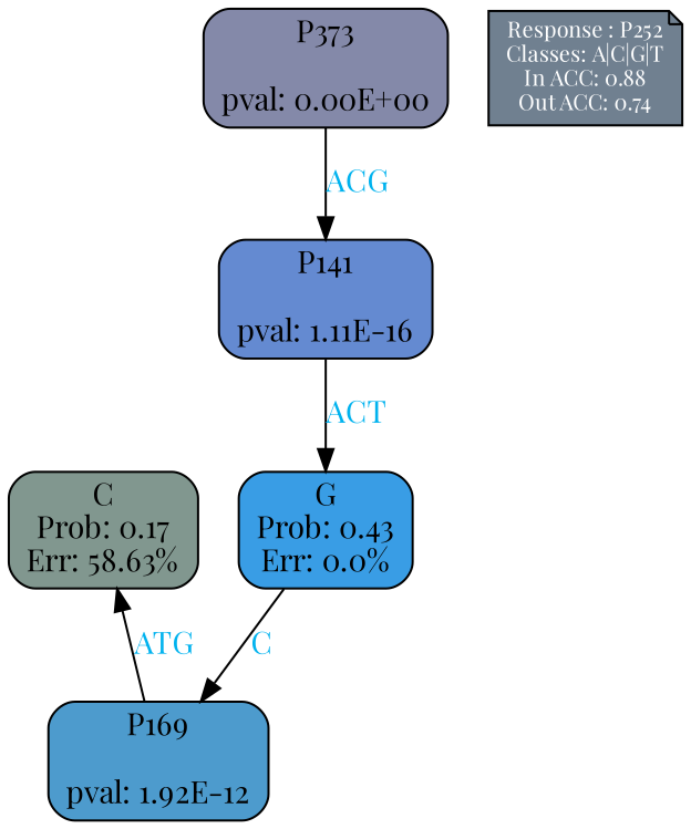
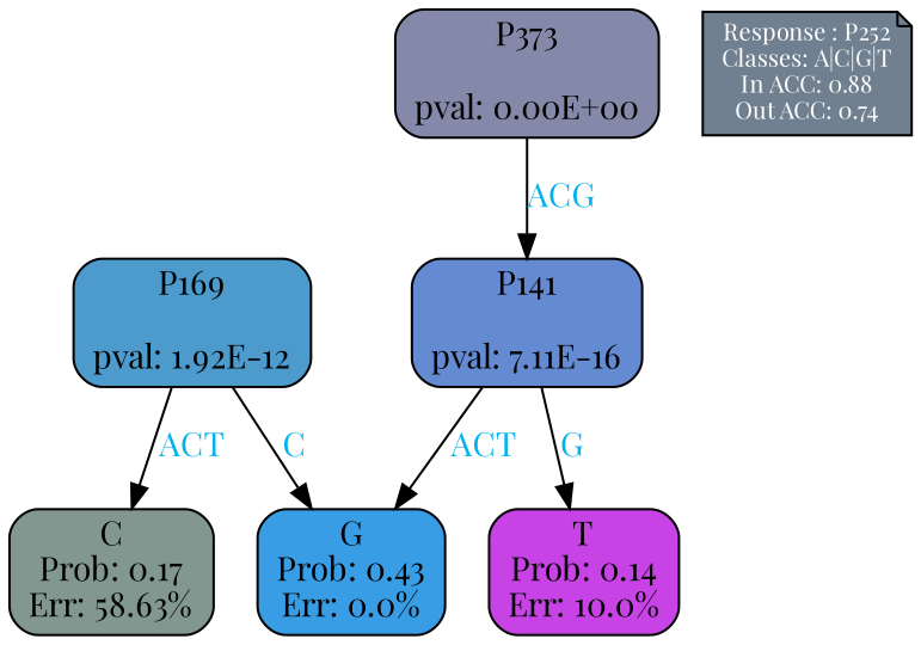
  digraph {
    fontname="Playfair Display"
    ranksep=equally
    splines=polylines
    node [color=black fontname="Playfair Display" shape=box style="filled, rounded"]
    edge [fontcolor=deepskyblue2 fontname="Playfair Display"]
    n1 [fillcolor="#81978f" label="C\nProb: 0.17\nErr: 58.63%"]
    n2 [fillcolor="#399de5" label="G\nProb: 0.43\nErr: 0.0%"]
+   n3 [fillcolor="#c743e5" label="T\nProb: 0.14\nErr: 10.0%"]
    n4 [align=left fillcolor=slategray fontcolor=white fontsize=10 label="Response : P252\nClasses: A|C|G|T\nIn ACC: 0.88\nOut ACC: 0.74\n" shape=note style=filled]
    n5 [fillcolor="#8489a9" label="P373\n\npval: 0.00E+00"]
-   n6 [fillcolor="#648ad1" label="P141\n\npval: 1.11E-16"]
+   n6 [fillcolor="#648ad1" label="P141\n\npval: 7.11E-16"]
    n7 [fillcolor="#4d9bcd" label="P169\n\npval: 1.92E-12"]
    subgraph sub_1 {
      rank=same
      n1
      n2
+     n3
    }
    subgraph sub_2 {
      rank=same
      n4
      n5
    }
    n5 -> n6 [label=ACG]
    n6 -> n2 [label=ACT]
-   n7 -> n1 [label=ATG]
-   n2 -> n7 [label=C]
+   n6 -> n3 [label=G]
+   n7 -> n1 [label=ACT]
+   n7 -> n2 [label=C]
  }
